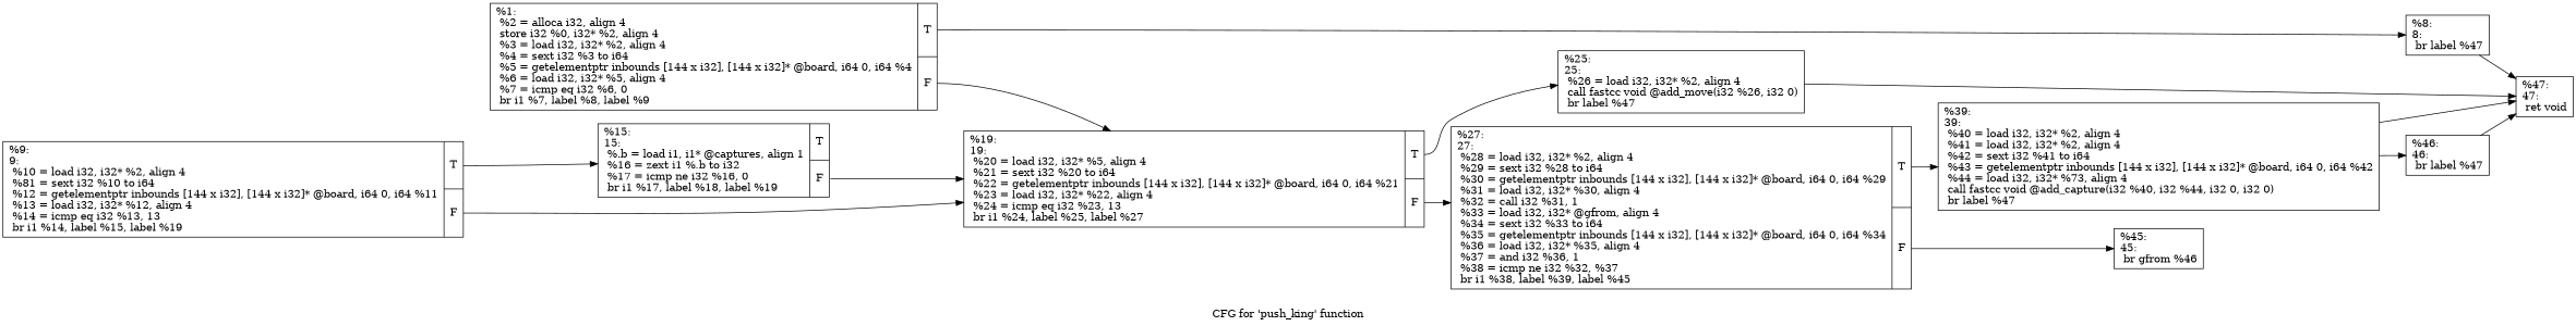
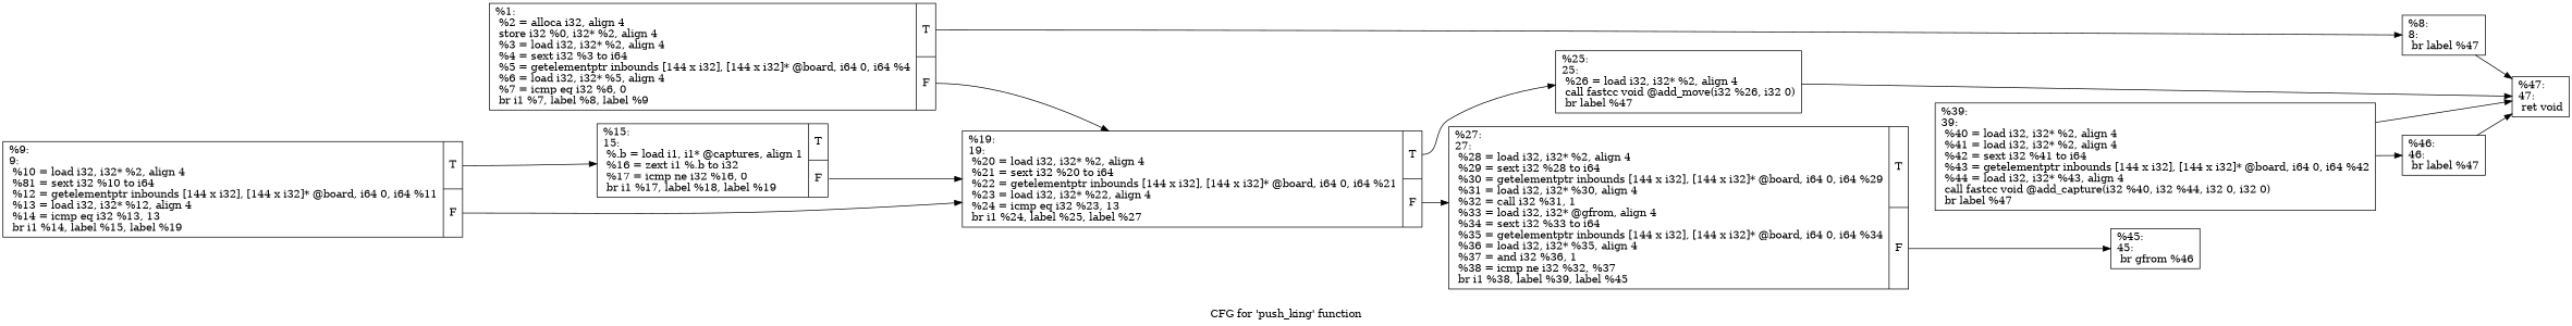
  digraph {
    label="CFG for 'push_king' function"
    rankdir=LR
    node [shape=record]
    n1 [label="{%1:\l  %2 = alloca i32, align 4\l  store i32 %0, i32* %2, align 4\l  %3 = load i32, i32* %2, align 4\l  %4 = sext i32 %3 to i64\l  %5 = getelementptr inbounds [144 x i32], [144 x i32]* @board, i64 0, i64 %4\l  %6 = load i32, i32* %5, align 4\l  %7 = icmp eq i32 %6, 0\l  br i1 %7, label %8, label %9\l|{<s0>T|<s1>F}}"]
    n2 [label="{%8:\l8:                                                \l  br label %47\l}"]
-   n3 [label="{%19:\l19:                                               \l  %20 = load i32, i32* %5, align 4\l  %21 = sext i32 %20 to i64\l  %22 = getelementptr inbounds [144 x i32], [144 x i32]* @board, i64 0, i64 %21\l  %23 = load i32, i32* %22, align 4\l  %24 = icmp eq i32 %23, 13\l  br i1 %24, label %25, label %27\l|{<s0>T|<s1>F}}"]
+   n3 [label="{%19:\l19:                                               \l  %20 = load i32, i32* %2, align 4\l  %21 = sext i32 %20 to i64\l  %22 = getelementptr inbounds [144 x i32], [144 x i32]* @board, i64 0, i64 %21\l  %23 = load i32, i32* %22, align 4\l  %24 = icmp eq i32 %23, 13\l  br i1 %24, label %25, label %27\l|{<s0>T|<s1>F}}"]
    n4 [label="{%47:\l47:                                               \l  ret void\l}"]
    n5 [label="{%9:\l9:                                                \l  %10 = load i32, i32* %2, align 4\l  %81 = sext i32 %10 to i64\l  %12 = getelementptr inbounds [144 x i32], [144 x i32]* @board, i64 0, i64 %11\l  %13 = load i32, i32* %12, align 4\l  %14 = icmp eq i32 %13, 13\l  br i1 %14, label %15, label %19\l|{<s0>T|<s1>F}}"]
    n6 [label="{%15:\l15:                                               \l  %.b = load i1, i1* @captures, align 1\l  %16 = zext i1 %.b to i32\l  %17 = icmp ne i32 %16, 0\l  br i1 %17, label %18, label %19\l|{<s0>T|<s1>F}}"]
    n7 [label="{%25:\l25:                                               \l  %26 = load i32, i32* %2, align 4\l  call fastcc void @add_move(i32 %26, i32 0)\l  br label %47\l}"]
    n8 [label="{%27:\l27:                                               \l  %28 = load i32, i32* %2, align 4\l  %29 = sext i32 %28 to i64\l  %30 = getelementptr inbounds [144 x i32], [144 x i32]* @board, i64 0, i64 %29\l  %31 = load i32, i32* %30, align 4\l  %32 = call i32 %31, 1\l  %33 = load i32, i32* @gfrom, align 4\l  %34 = sext i32 %33 to i64\l  %35 = getelementptr inbounds [144 x i32], [144 x i32]* @board, i64 0, i64 %34\l  %36 = load i32, i32* %35, align 4\l  %37 = and i32 %36, 1\l  %38 = icmp ne i32 %32, %37\l  br i1 %38, label %39, label %45\l|{<s0>T|<s1>F}}"]
-   n9 [label="{%39:\l39:                                               \l  %40 = load i32, i32* %2, align 4\l  %41 = load i32, i32* %2, align 4\l  %42 = sext i32 %41 to i64\l  %43 = getelementptr inbounds [144 x i32], [144 x i32]* @board, i64 0, i64 %42\l  %44 = load i32, i32* %73, align 4\l  call fastcc void @add_capture(i32 %40, i32 %44, i32 0, i32 0)\l  br label %47\l}"]
+   n9 [label="{%39:\l39:                                               \l  %40 = load i32, i32* %2, align 4\l  %41 = load i32, i32* %2, align 4\l  %42 = sext i32 %41 to i64\l  %43 = getelementptr inbounds [144 x i32], [144 x i32]* @board, i64 0, i64 %42\l  %44 = load i32, i32* %43, align 4\l  call fastcc void @add_capture(i32 %40, i32 %44, i32 0, i32 0)\l  br label %47\l}"]
    n10 [label="{%45:\l45:                                               \l  br gfrom %46\l}"]
    n11 [label="{%46:\l46:                                               \l  br label %47\l}"]
    n1 -> n2 [tailport=s0]
    n1 -> n3 [tailport=s1]
    n2 -> n4
    n3 -> n7 [tailport=s0]
    n3 -> n8 [tailport=s1]
    n5 -> n3 [tailport=s1]
    n5 -> n6 [tailport=s0]
    n6 -> n3 [tailport=s1]
    n7 -> n4
-   n8 -> n9 [tailport=s0]
    n8 -> n10 [tailport=s1]
    n9 -> n4
    n9 -> n11
    n11 -> n4
  }
